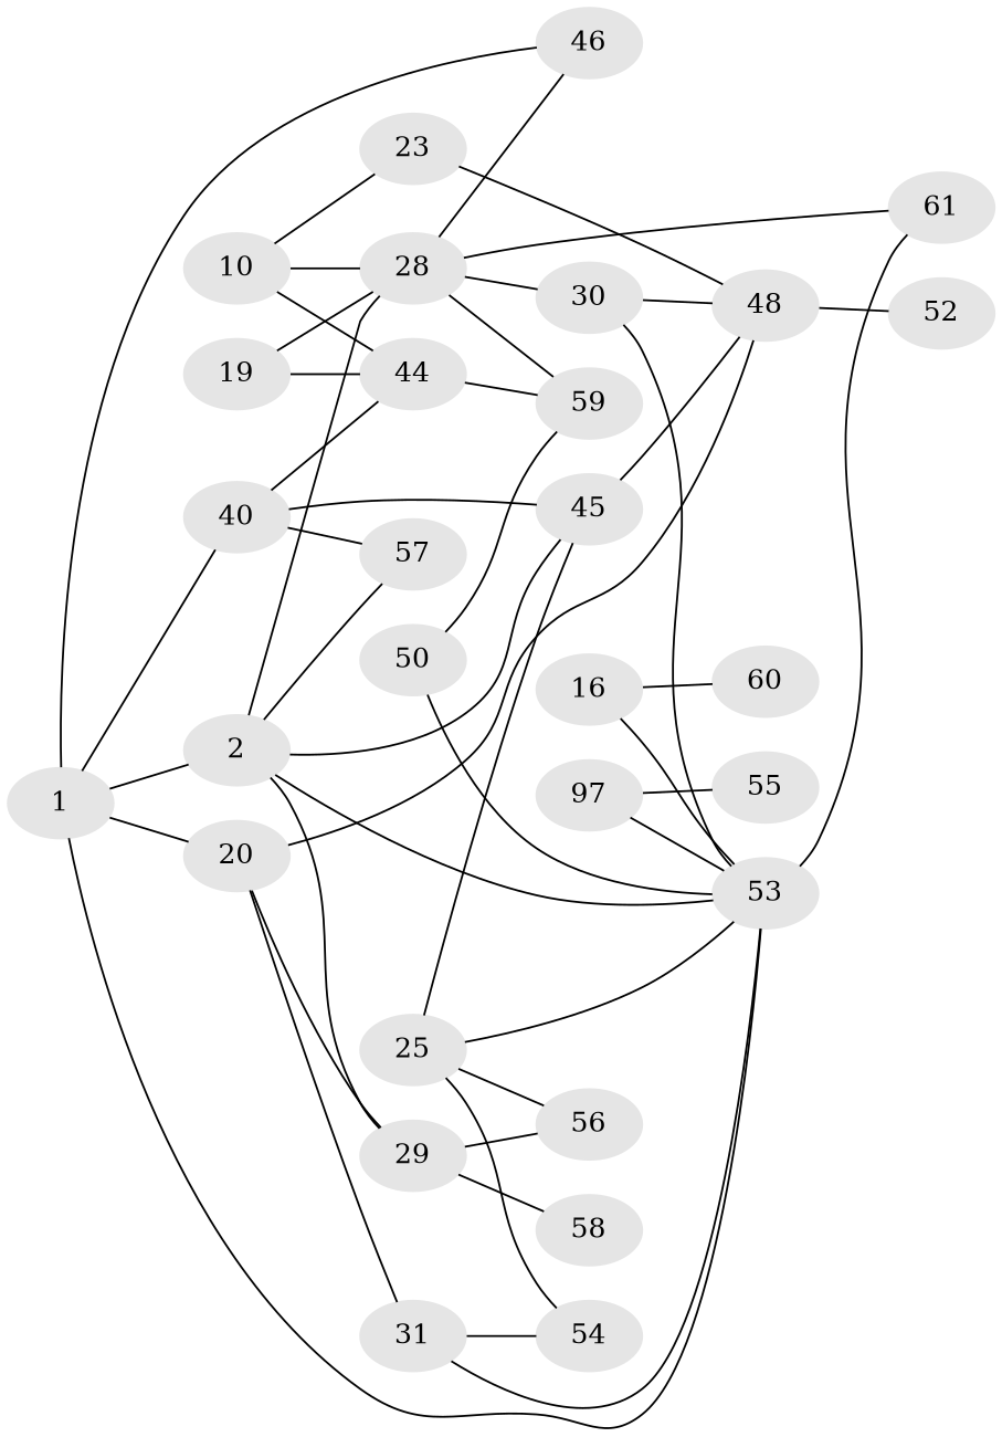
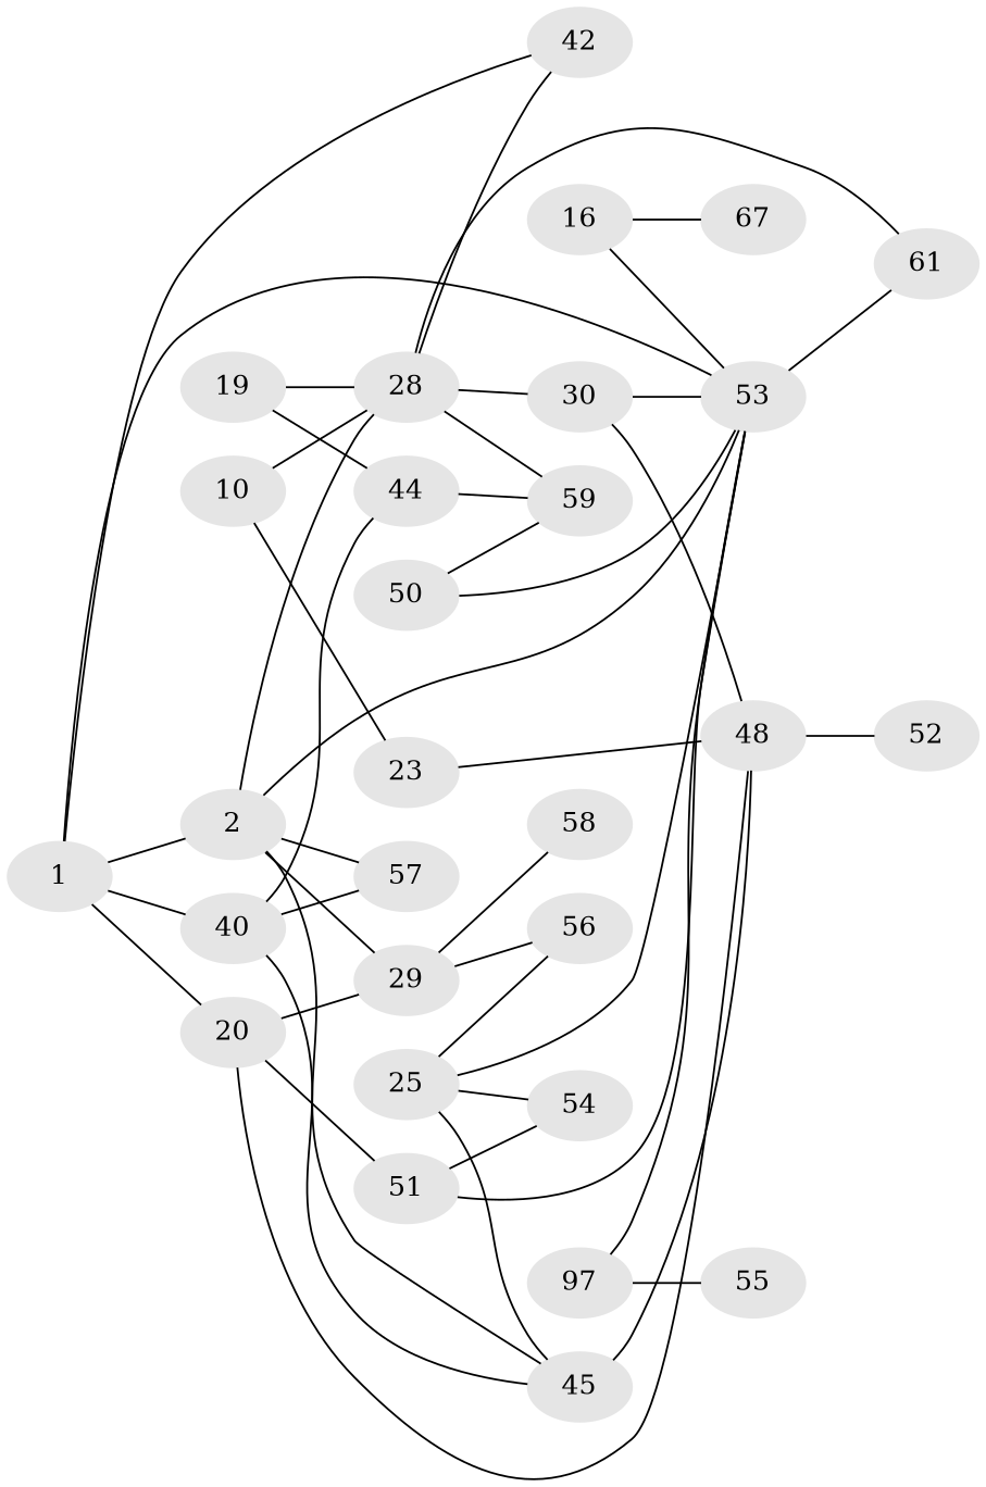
  graph {
    rankdir=LR
    node [color=gray90 style=filled]
    1
    2
    20 [super="+6"]
    40 [super="+18+9"]
-   42 [super="+41" label=46]
+   42 [super="+41"]
    53 [super="+14+3+22+46+36+38"]
    28 [super="+26+12"]
    29 [super="+24+15+4+11"]
    45 [super="+27"]
    57 [super="+35"]
    48 [super="+32+43"]
-   51 [label=31]
+   51
    44 [super="+13"]
    61
    30
    59 [super="+47"]
    56
    58
    10
    23
    16
-   60 [super="+49"]
+   60 [super="+49" label=67]
    19
    52
    54
    25
    n27 [label=97]
    55
    50
    1 -- 2
    1 -- 20 [weight=2]
    1 -- 40
    1 -- 42
    1 -- 53
    2 -- 53
    2 -- 28
    2 -- 29
    2 -- 45 [weight=2]
    2 -- 57
    20 -- 29
    20 -- 48
    20 -- 51
    40 -- 45
    40 -- 57
    40 -- 44
    53 -- 61
    28 -- 42
    28 -- 61
    28 -- 30 [weight=2]
    28 -- 59
    29 -- 56
    29 -- 58
    45 -- 48
    48 -- 52
    51 -- 53
    51 -- 54
    44 -- 59
    30 -- 53 [weight=2]
    30 -- 48 [weight=2]
    10 -- 28 [weight=2]
-   10 -- 44 [weight=2]
    10 -- 23
    23 -- 48
    16 -- 53 [weight=2]
    16 -- 60 [weight=2]
    19 -- 28
    19 -- 44
    25 -- 53
    25 -- 45
    25 -- 56
    25 -- 54
    n27 -- 53
    n27 -- 55
    50 -- 53
    50 -- 59
  }
